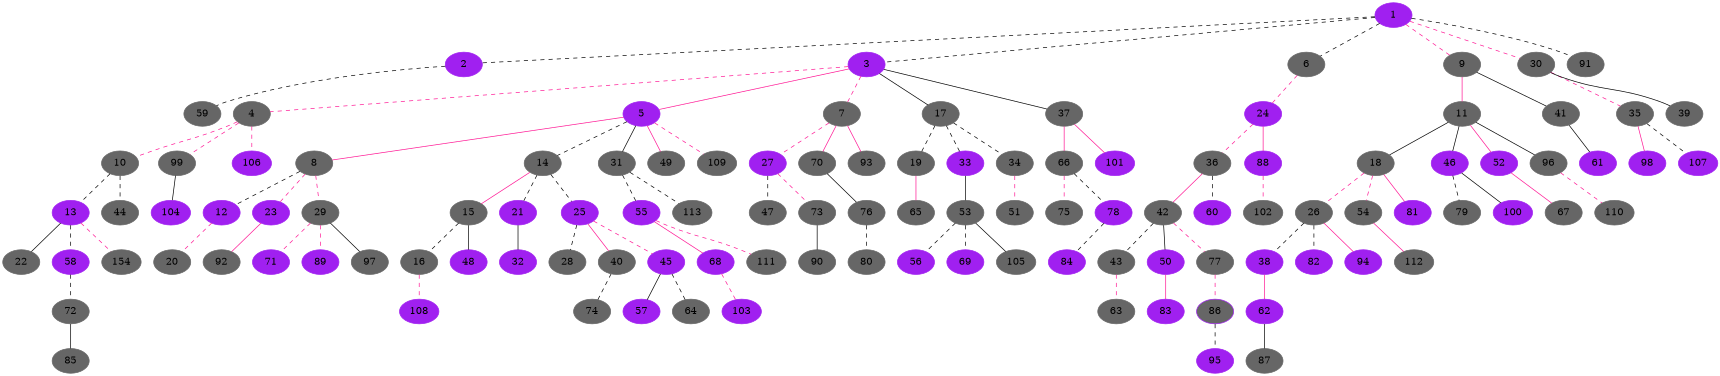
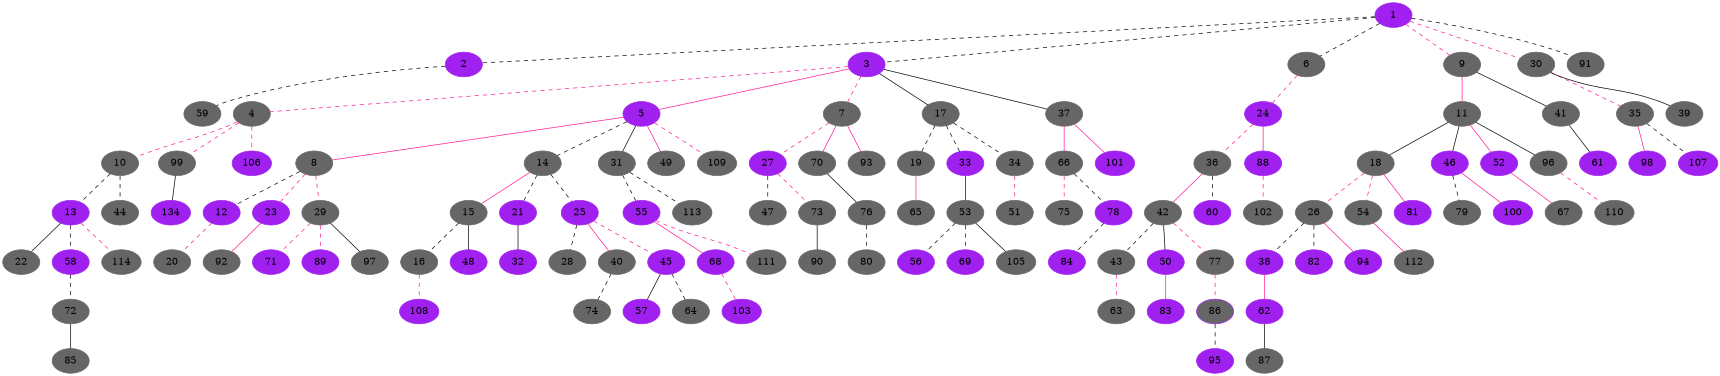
  graph {
    node [color=gray40 style=filled]
    edge [color=black style=dashed]
    1 [color=purple]
    2 [color=purple]
    3 [color=purple]
    6
    9
    30
    91
    59
    4
    5 [color=purple]
    7
    17
    37
    24 [color=purple]
    11
    41
    35
    39
    10
    99
    106 [color=purple]
    8
    14
    31
    49
    109
    27 [color=purple]
    70
    93
    19
    33 [color=purple]
    34
    66
    101 [color=purple]
    13 [color=purple]
    44
-   104 [color=purple]
+   104 [color=purple label=134]
    12 [color=purple]
    23 [color=purple]
    29
    15
    21 [color=purple]
    25 [color=purple]
    55 [color=purple]
    113
    36
    88 [color=purple]
    47
    73
    76
    20
    92
    71 [color=purple]
    89 [color=purple]
    97
    18
    46 [color=purple]
    52 [color=purple]
    96
    61 [color=purple]
    22
    58 [color=purple]
-   114 [label=154]
+   114
    26
    54
    81 [color=purple]
    79
    100 [color=purple]
    67
    110
    72
    16
    48 [color=purple]
    32 [color=purple]
    28
    40
    45 [color=purple]
    108 [color=purple]
    65
    53
    51
    38 [color=purple]
    82 [color=purple]
    94 [color=purple]
    112
    42
    60 [color=purple]
    102
    74
    57 [color=purple]
    64
    62 [color=purple]
    90
    98 [color=purple]
    107 [color=purple]
    68 [color=purple]
    111
    56 [color=purple]
    69 [color=purple]
    105
    43
    50 [color=purple]
    77
    75
    78 [color=purple]
    87
    63
    83 [color=purple]
    86 [color=purple fillcolor=gray40]
    103 [color=purple]
    85
    84 [color=purple]
    80
    95 [color=purple]
    1 -- 2
    1 -- 3
    1 -- 6
    1 -- 9 [color=deeppink]
    1 -- 30 [color=deeppink]
    1 -- 91
    2 -- 59
    3 -- 4 [color=deeppink]
    3 -- 5 [color=deeppink style=solid]
    3 -- 7 [color=deeppink]
    3 -- 17 [style=solid]
    3 -- 37 [style=solid]
    6 -- 24 [color=deeppink]
    9 -- 11 [color=deeppink style=solid]
    9 -- 41 [style=solid]
    30 -- 35 [color=deeppink]
    30 -- 39 [style=solid]
    4 -- 10 [color=deeppink]
    4 -- 99 [color=deeppink]
    4 -- 106 [color=deeppink]
    5 -- 8 [color=deeppink style=solid]
    5 -- 14
    5 -- 31 [style=solid]
    5 -- 49 [color=deeppink style=solid]
    5 -- 109 [color=deeppink]
    7 -- 27 [color=deeppink]
    7 -- 70 [color=deeppink style=solid]
    7 -- 93 [color=deeppink style=solid]
    17 -- 19
    17 -- 33
    17 -- 34
    37 -- 66 [color=deeppink style=solid]
    37 -- 101 [color=deeppink style=solid]
    24 -- 36 [color=deeppink]
    24 -- 88 [color=deeppink style=solid]
    11 -- 18 [style=solid]
    11 -- 46 [style=solid]
    11 -- 52 [color=deeppink style=solid]
    11 -- 96 [style=solid]
    41 -- 61 [style=solid]
    35 -- 98 [color=deeppink style=solid]
    35 -- 107
    10 -- 13
    10 -- 44
    99 -- 104 [style=solid]
    8 -- 12
    8 -- 23 [color=deeppink]
    8 -- 29 [color=deeppink]
    14 -- 15 [color=deeppink style=solid]
    14 -- 21
    14 -- 25
    31 -- 55
    31 -- 113
    27 -- 47
    27 -- 73 [color=deeppink]
    70 -- 76 [style=solid]
    19 -- 65 [color=deeppink style=solid]
    33 -- 53 [style=solid]
    34 -- 51 [color=deeppink]
    66 -- 75 [color=deeppink]
    66 -- 78
    13 -- 22 [style=solid]
    13 -- 58
    13 -- 114 [color=deeppink]
    12 -- 20 [color=deeppink]
    23 -- 92 [color=deeppink style=solid]
    29 -- 71 [color=deeppink]
    29 -- 89 [color=deeppink]
    29 -- 97 [style=solid]
    15 -- 16
    15 -- 48 [style=solid]
    21 -- 32 [style=solid]
    25 -- 28
    25 -- 40 [color=deeppink style=solid]
    25 -- 45 [color=deeppink]
    55 -- 68 [color=deeppink style=solid]
    55 -- 111 [color=deeppink]
    36 -- 42 [color=deeppink style=solid]
    36 -- 60
    88 -- 102 [color=deeppink]
    73 -- 90 [style=solid]
    76 -- 80
    18 -- 26 [color=deeppink]
    18 -- 54 [color=deeppink]
    18 -- 81 [color=deeppink style=solid]
    46 -- 79
-   46 -- 100 [style=solid]
+   46 -- 100 [color=deeppink style=solid]
    52 -- 67 [color=deeppink style=solid]
    96 -- 110 [color=deeppink]
    58 -- 72
    26 -- 38
    26 -- 82
    26 -- 94 [color=deeppink style=solid]
    54 -- 112 [color=deeppink style=solid]
    72 -- 85 [style=solid]
    16 -- 108 [color=deeppink]
    40 -- 74
    45 -- 57 [style=solid]
    45 -- 64
    53 -- 56
    53 -- 69
    53 -- 105 [style=solid]
    38 -- 62 [color=deeppink style=solid]
    42 -- 43
    42 -- 50 [style=solid]
    42 -- 77 [color=deeppink]
    62 -- 87 [style=solid]
    68 -- 103 [color=deeppink]
    43 -- 63 [color=deeppink]
    50 -- 83 [color=deeppink style=solid]
    77 -- 86 [color=deeppink]
    78 -- 84
    86 -- 95
  }
